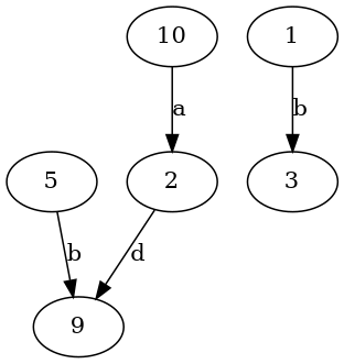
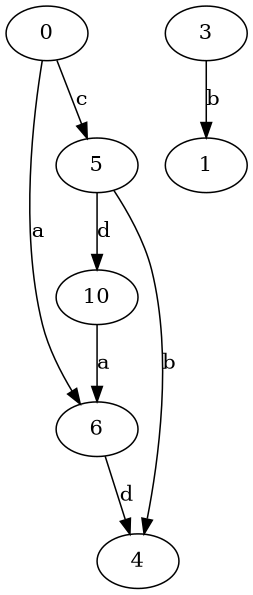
  strict digraph {
-   2
+   0
+   2 [label=6]
    5
-   9
+   9 [label=4]
    10
    1
    3
+   0 -> 2 [label=a]
+   0 -> 5 [label=c]
    2 -> 9 [label=d]
    5 -> 9 [label=b]
+   5 -> 10 [label=d]
    10 -> 2 [label=a]
-   1 -> 3 [label=b]
+   3 -> 1 [label=b]
  }
